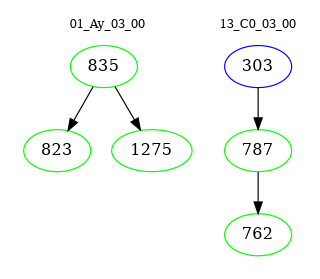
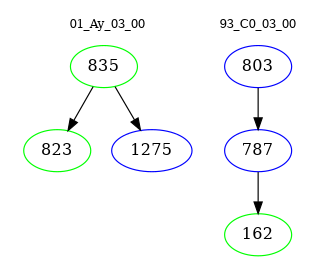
  digraph {
    node [color=green]
    edge [color=black]
    n1 [label=835]
    n2 [label=823]
-   n3 [label=1275]
-   n4 [label=787]
-   n5 [label=762]
-   n6 [color=blue label=303]
+   n3 [color=blue label=1275]
+   n4 [color=blue label=787]
+   n5 [label=162]
+   n6 [color=blue label=803]
    subgraph cluster_1 {
      color=white
      fontsize=10
      label="01_Ay_03_00"
      n1
      n2
      n3
    }
    subgraph cluster_2 {
      color=white
      fontsize=10
-     label="13_C0_03_00"
+     label="93_C0_03_00"
      n4
      n5
      n6
    }
    n1 -> n2
    n1 -> n3
    n4 -> n5
    n6 -> n4
  }
